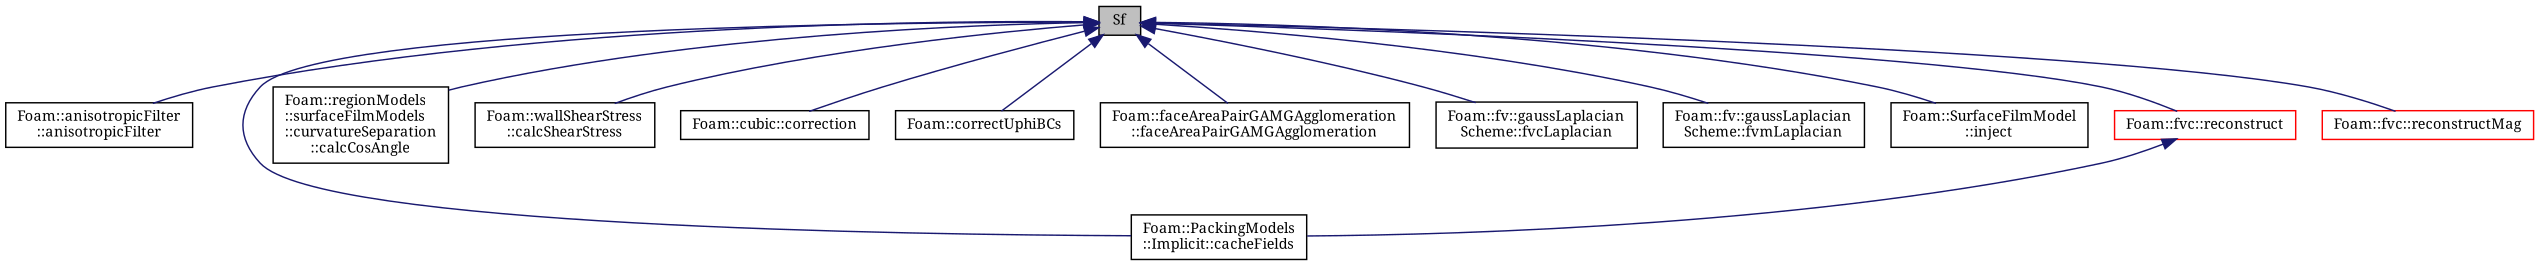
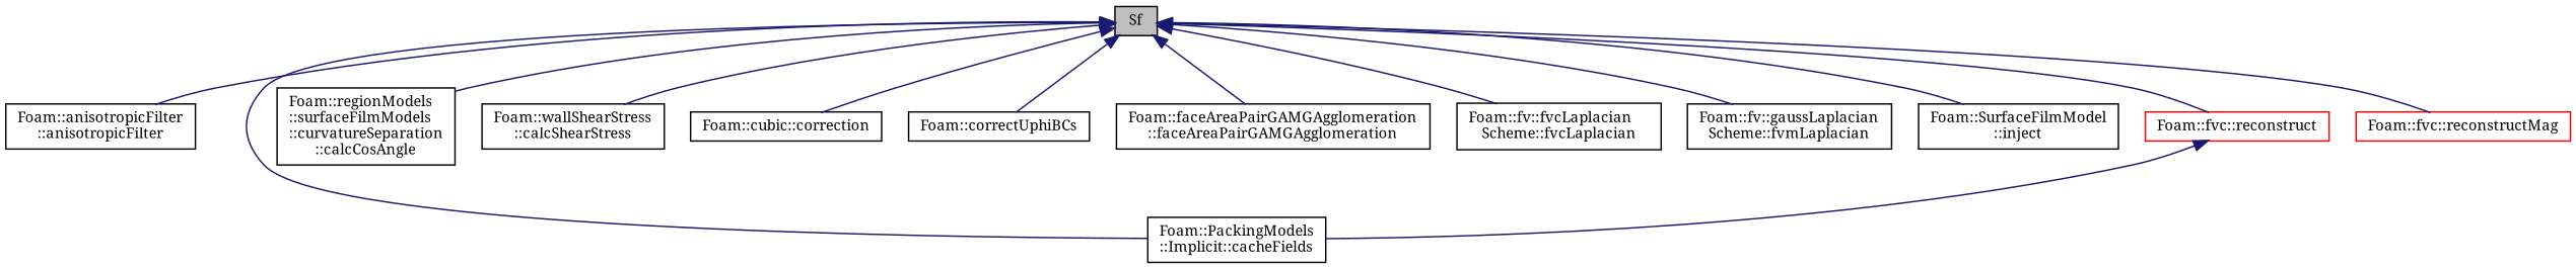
  digraph {
    fontname="Noto Serif"
    rankdir=TB
    node [color=black fontname="Noto Serif" fontsize=10 shape=record]
    edge [color=midnightblue dir=back fontname="Noto Serif" fontsize=10 labelfontname=Helvetica labelfontsize=10 style=solid]
    n1 [fillcolor=grey75 fontcolor=black height=0.2 label=Sf style=filled width=0.4]
    n2 [height=0.2 label="Foam::anisotropicFilter\l::anisotropicFilter" width=0.4]
    n3 [height=0.2 label="Foam::PackingModels\l::Implicit::cacheFields" width=0.4]
    n4 [height=0.2 label="Foam::regionModels\l::surfaceFilmModels\l::curvatureSeparation\l::calcCosAngle" width=0.4]
    n5 [height=0.2 label="Foam::wallShearStress\l::calcShearStress" width=0.4]
    n6 [height=0.2 label="Foam::cubic::correction" width=0.4]
    n7 [height=0.2 label="Foam::correctUphiBCs" width=0.4]
    n8 [height=0.2 label="Foam::faceAreaPairGAMGAgglomeration\l::faceAreaPairGAMGAgglomeration" width=0.4]
-   n9 [height=0.2 label="Foam::fv::gaussLaplacian\lScheme::fvcLaplacian" width=0.4]
+   n9 [height=0.2 label="Foam::fv::fvcLaplacian\lScheme::fvcLaplacian" width=0.4]
    n10 [height=0.2 label="Foam::fv::gaussLaplacian\lScheme::fvmLaplacian" width=0.4]
    n11 [height=0.2 label="Foam::SurfaceFilmModel\l::inject" width=0.4]
    n12 [color=red height=0.2 label="Foam::fvc::reconstruct" width=0.4]
    n13 [color=red height=0.2 label="Foam::fvc::reconstructMag" width=0.4]
    n1 -> n2
    n1 -> n3
    n1 -> n4
    n1 -> n5
    n1 -> n6
    n1 -> n7
    n1 -> n8
    n1 -> n9
    n1 -> n10
    n1 -> n11
    n1 -> n12
    n1 -> n13
    n12 -> n3
  }
